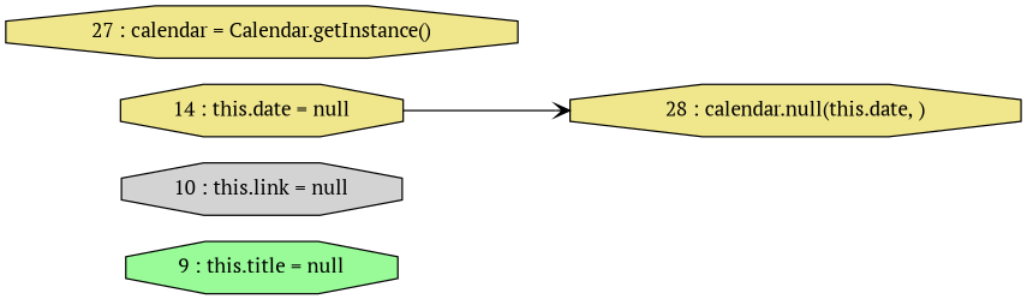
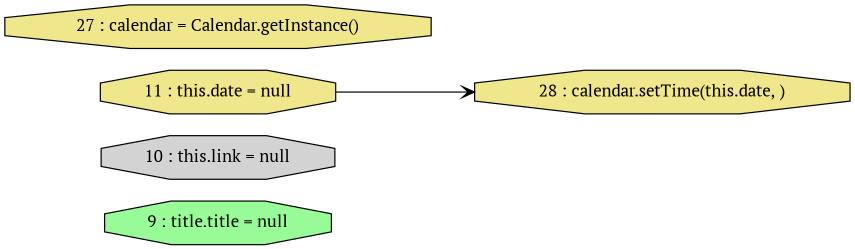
  digraph {
    rankdir=LR
    fontname="PT Serif"
    node [style=filled fillcolor=khaki shape=octagon fontname="PT Serif"]
-   "9 : this.title = null" [fillcolor=palegreen]
+   "9 : this.title = null" [fillcolor=palegreen label="9 : title.title = null"]
    "10 : this.link = null" [fillcolor=lightgrey]
-   "11 : this.date = null" [label="14 : this.date = null"]
-   "28 : calendar.setTime(this.date, )" [label="28 : calendar.null(this.date, )"]
+   "11 : this.date = null"
+   "28 : calendar.setTime(this.date, )"
    "27 : calendar = Calendar.getInstance()"
    "11 : this.date = null" -> "28 : calendar.setTime(this.date, )" [arrowhead=vee fontname="PT Serif"]
  }
